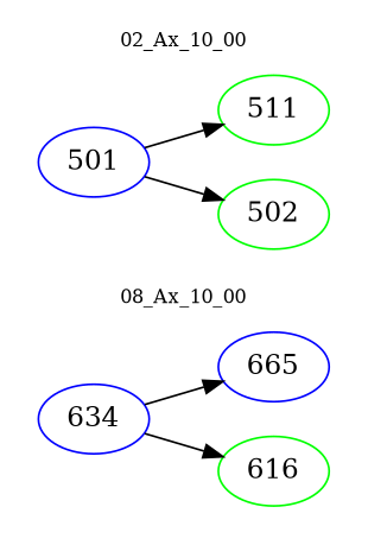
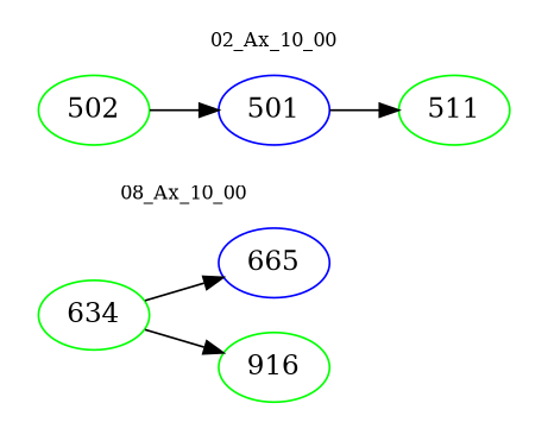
  digraph {
    rankdir=LR
    node [color=blue]
    edge [color=black]
-   n1 [label=634]
-   n2 [color=green label=616]
+   n1 [color=green label=634]
+   n2 [color=green label=916]
    n3 [label=665]
    n4 [label=501]
    n5 [color=green label=502]
    n6 [color=green label=511]
    subgraph cluster_1 {
      color=white
      fontsize=10
      label="08_Ax_10_00"
      n1
      n2
      n3
    }
    subgraph cluster_2 {
      color=white
      fontsize=10
      label="02_Ax_10_00"
      n4
      n5
      n6
    }
    n1 -> n2
    n1 -> n3
-   n4 -> n5
+   n5 -> n4
    n4 -> n6
  }
